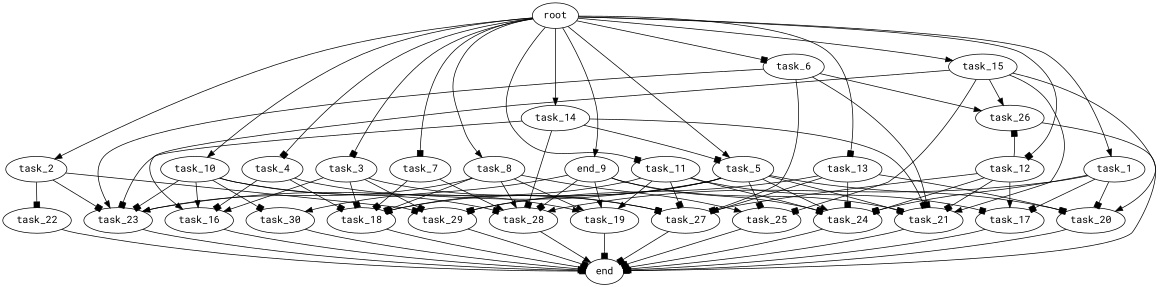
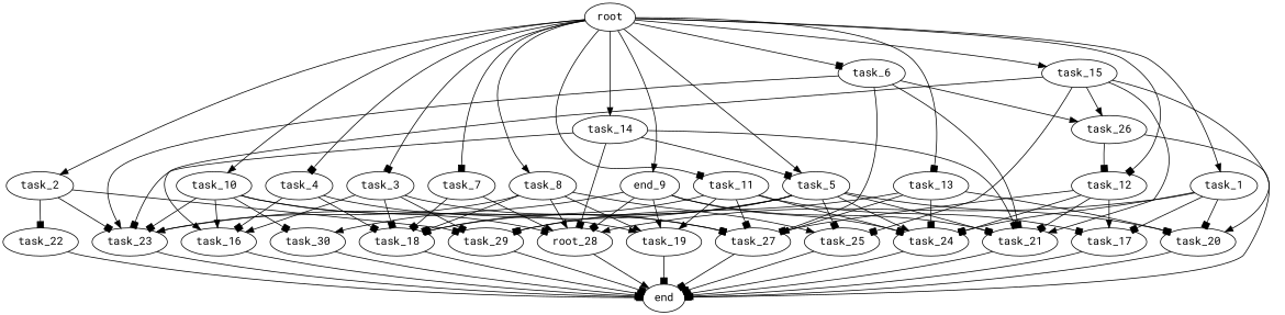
  digraph {
    fontname="Roboto Mono"
    node [fontname="Roboto Mono"]
    edge [arrowhead=box fontname="Roboto Mono"]
    root
    task_1
    task_2
    task_3
    task_4
    task_5
    task_6
    task_7
    task_8
    n10 [label=end_9]
    task_10
    task_11
    task_12
    task_13
    task_14
    task_15
    task_17
    task_20
    task_24
-   task_28
+   task_28 [label=root_28]
    task_22
    task_23
    task_29
    task_16
    task_18
    task_27
    task_21
    task_25
    task_26
    task_19
    task_30
    end
    root -> task_1 [arrowhead=normal]
    root -> task_2 [arrowhead=normal]
    root -> task_3
    root -> task_4
    root -> task_5 [arrowhead=normal]
    root -> task_6
    root -> task_7
    root -> task_8 [arrowhead=normal]
    root -> n10 [arrowhead=normal]
    root -> task_10 [arrowhead=normal]
    root -> task_11
    root -> task_12
    root -> task_13
    root -> task_14 [arrowhead=normal]
    root -> task_15 [arrowhead=normal]
    task_1 -> task_17
    task_1 -> task_20
    task_1 -> task_24
    task_1 -> task_28 [arrowhead=normal]
    task_2 -> task_22
    task_2 -> task_23
    task_2 -> task_29
    task_3 -> task_29
    task_3 -> task_16 [arrowhead=normal]
    task_3 -> task_18
    task_3 -> task_27
    task_4 -> task_16
    task_4 -> task_18
    task_4 -> task_27
    task_5 -> task_20 [arrowhead=normal]
    task_5 -> task_24 [arrowhead=normal]
    task_5 -> task_23 [arrowhead=normal]
    task_5 -> task_29
    task_5 -> task_18
    task_5 -> task_21
    task_5 -> task_25
    task_6 -> task_23 [arrowhead=normal]
    task_6 -> task_27
    task_6 -> task_21
    task_6 -> task_26 [arrowhead=normal]
    task_7 -> task_28 [arrowhead=normal]
    task_7 -> task_18
    task_8 -> task_28 [arrowhead=normal]
    task_8 -> task_23 [arrowhead=normal]
    task_8 -> task_18
    task_8 -> task_25 [arrowhead=normal]
    task_8 -> task_19 [arrowhead=normal]
    n10 -> task_24
    n10 -> task_28
    n10 -> task_21 [arrowhead=normal]
    n10 -> task_19 [arrowhead=normal]
    n10 -> task_30 [arrowhead=normal]
    task_10 -> task_28
    task_10 -> task_23
    task_10 -> task_16 [arrowhead=normal]
    task_10 -> task_19 [arrowhead=normal]
    task_10 -> task_30
    task_11 -> task_17
    task_11 -> task_24
    task_11 -> task_18
    task_11 -> task_27
    task_11 -> task_19 [arrowhead=normal]
    task_12 -> task_17 [arrowhead=normal]
    task_12 -> task_24
    task_12 -> task_27 [arrowhead=normal]
    task_12 -> task_21
-   task_12 -> task_26
+   task_26 -> task_12
    task_13 -> task_20
    task_13 -> task_24
    task_13 -> task_29 [arrowhead=normal]
    task_13 -> task_27 [arrowhead=normal]
    task_14 -> task_5
    task_14 -> task_28
    task_14 -> task_23
    task_14 -> task_21
    task_15 -> task_20 [arrowhead=normal]
    task_15 -> task_16 [arrowhead=normal]
    task_15 -> task_21 [arrowhead=normal]
    task_15 -> task_25
    task_15 -> task_26 [arrowhead=normal]
    task_17 -> end [arrowhead=normal]
    task_20 -> end [arrowhead=normal]
    task_24 -> end
    task_28 -> end [arrowhead=normal]
    task_22 -> end
    task_23 -> end [arrowhead=normal]
    task_29 -> end
    task_16 -> end [arrowhead=normal]
    task_18 -> end
    task_27 -> end
    task_21 -> end
    task_25 -> end
    task_26 -> end
    task_19 -> end
    task_30 -> end [arrowhead=normal]
  }
